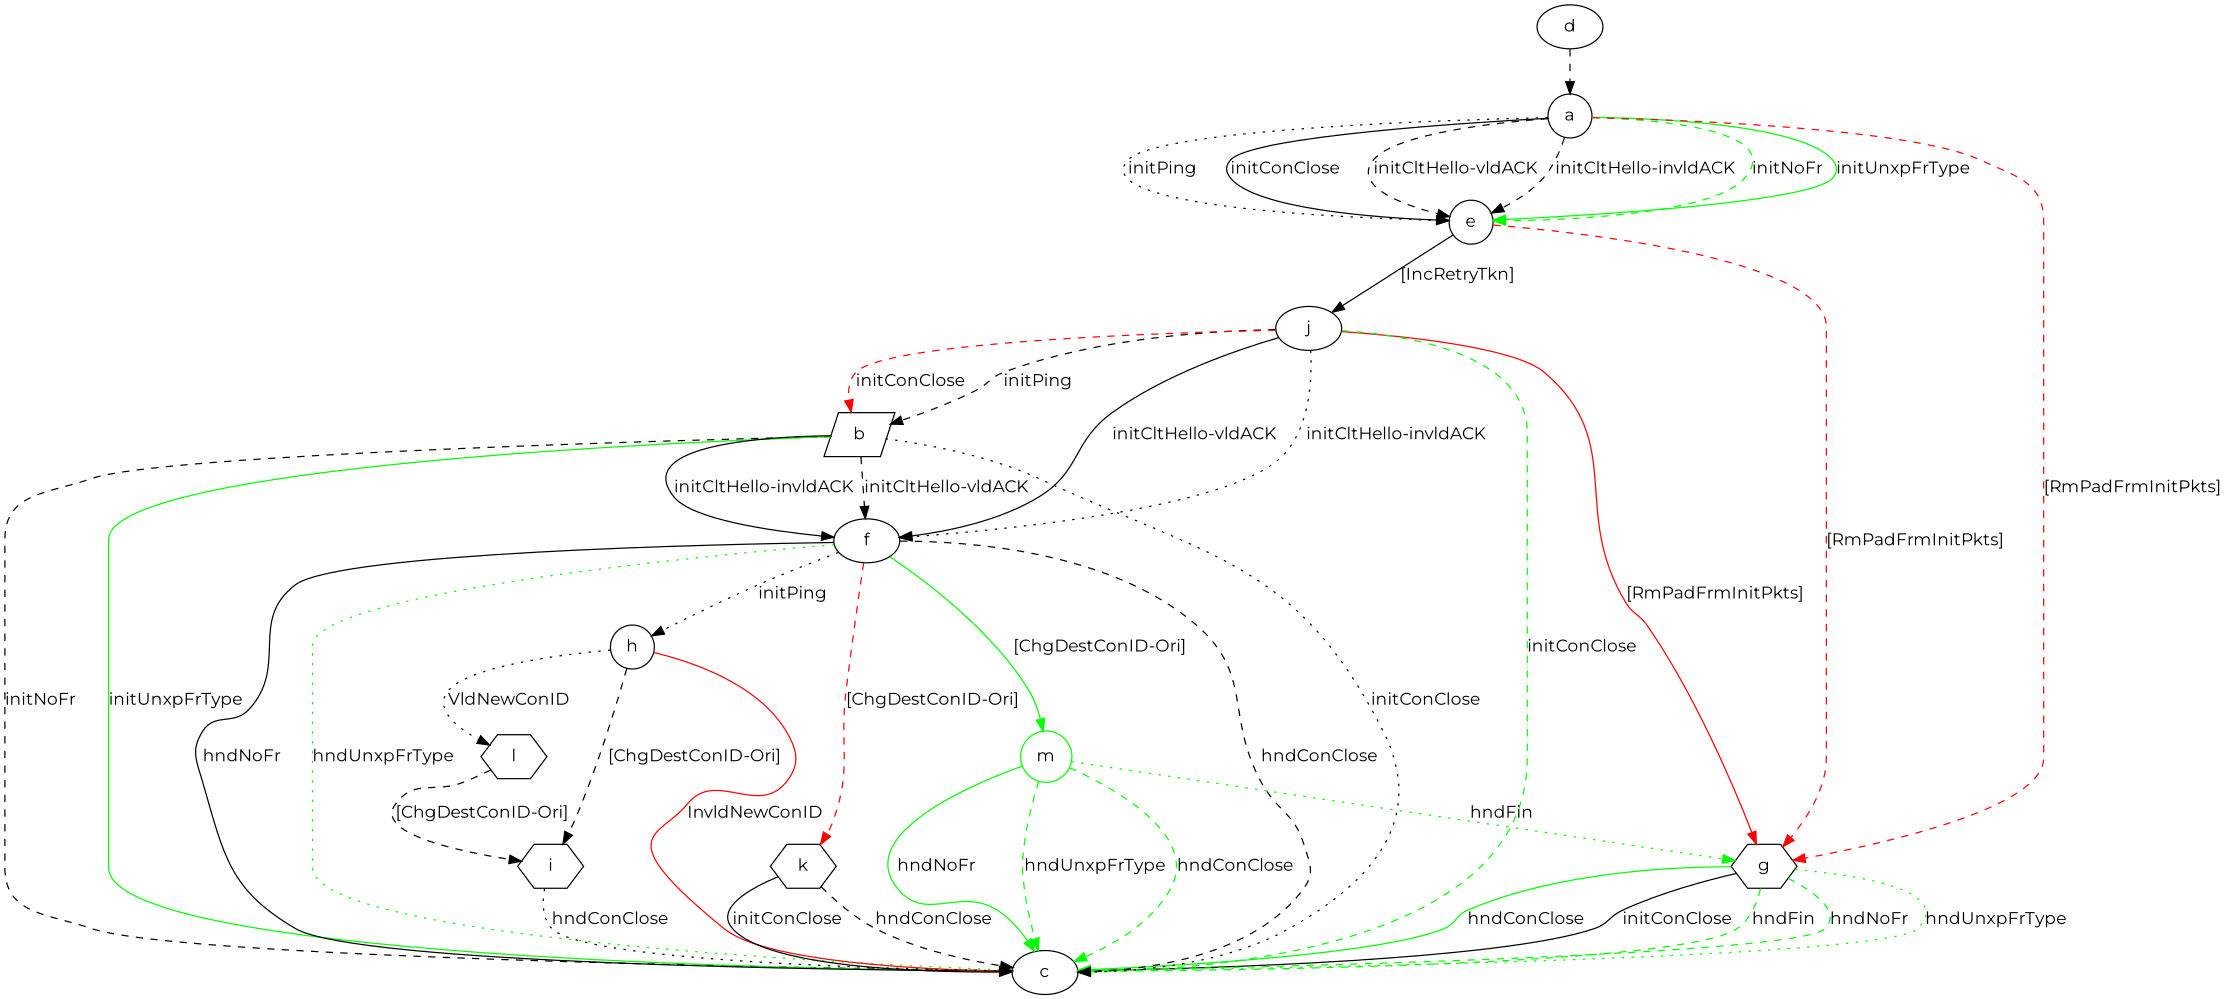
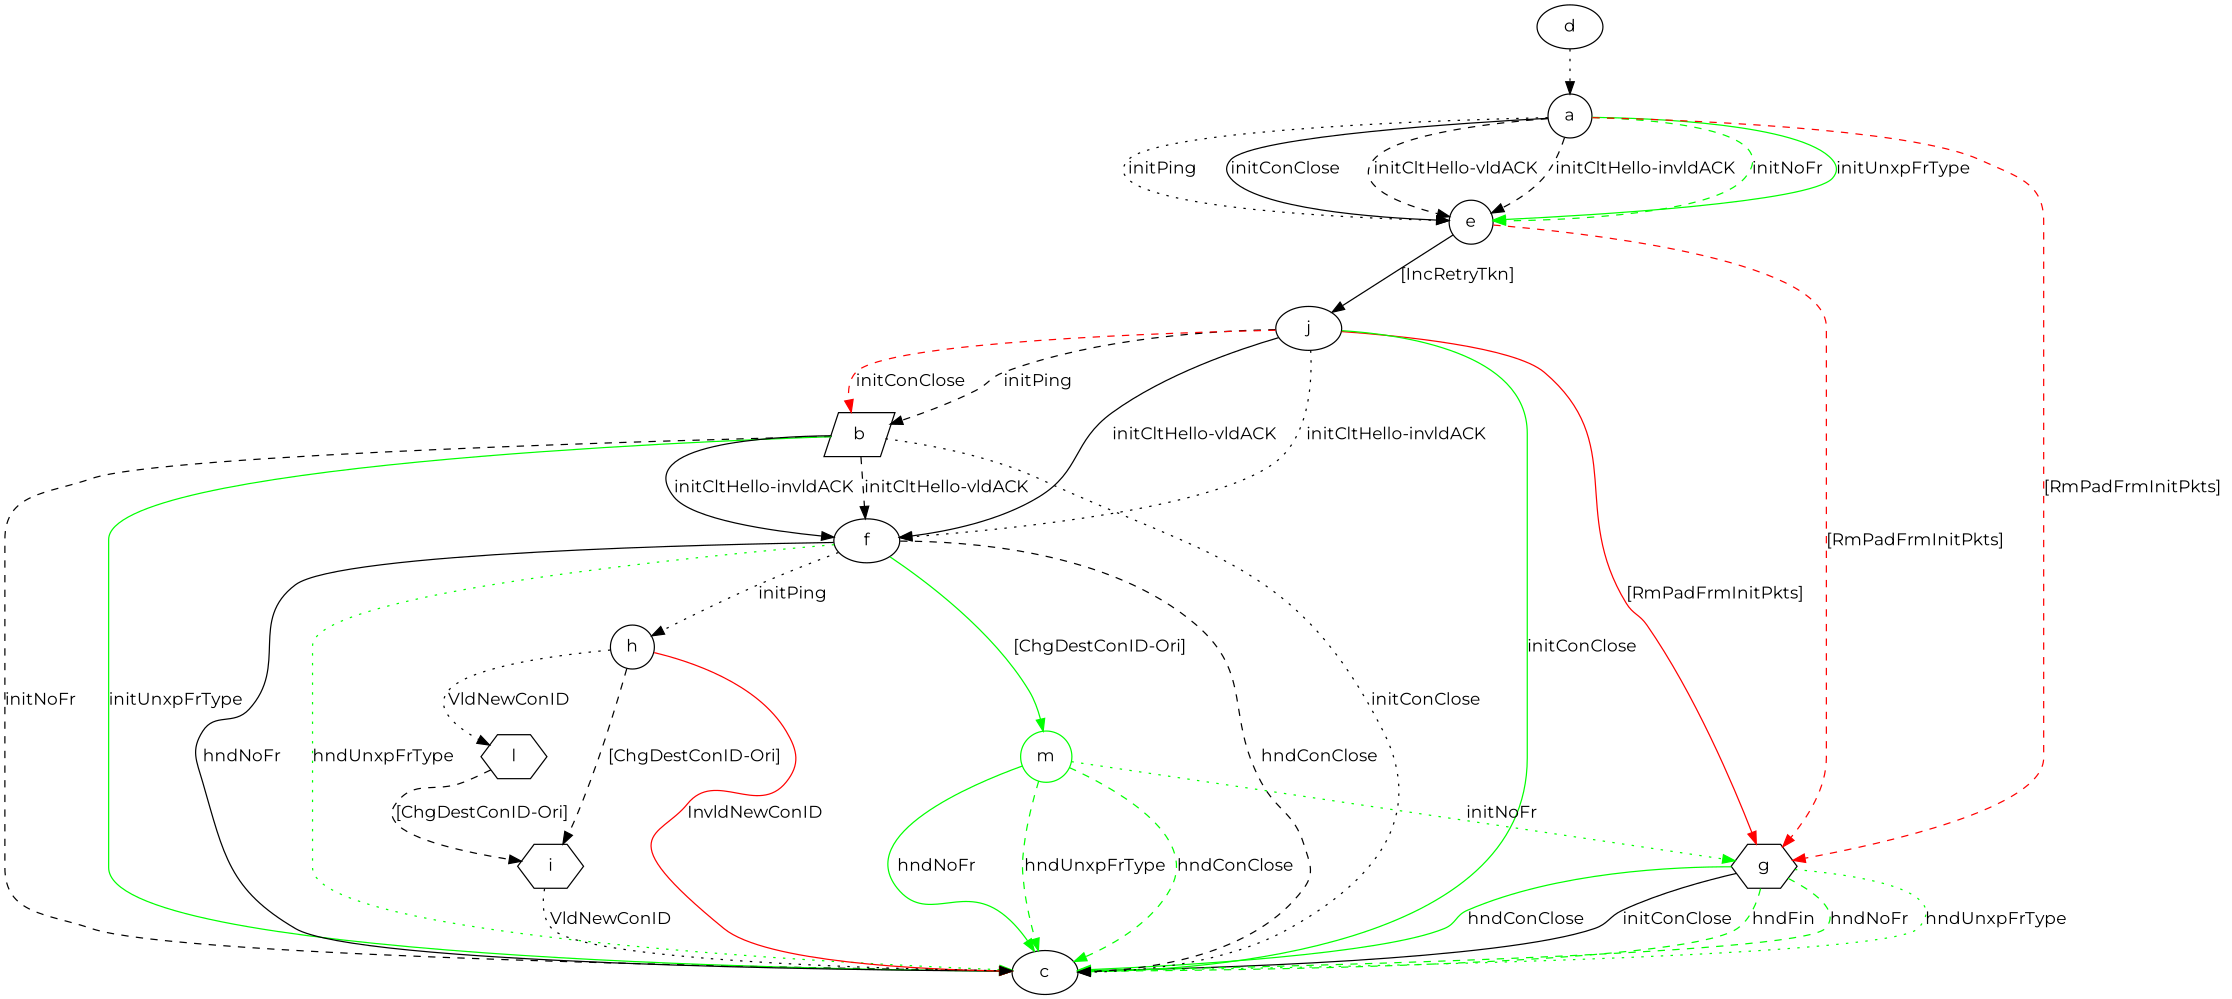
  digraph {
    fontname=Montserrat
    node [fontname=Montserrat shape=circle]
    edge [fontname=Montserrat style=dashed]
    a
    e
    g [shape=hexagon]
    j [shape=ellipse]
    c [shape=ellipse]
    b [shape=parallelogram]
    f [shape=ellipse]
    h
-   k [shape=hexagon]
    m [color=green]
    i [shape=hexagon]
    l [shape=hexagon]
    d [shape=ellipse]
    a -> e [label="initPing " style=dotted]
    a -> e [label="initConClose " style=solid]
    a -> e [label="initCltHello-vldACK "]
    a -> e [label="initCltHello-invldACK "]
    a -> e [color=green label="initNoFr "]
    a -> e [color=green label="initUnxpFrType " style=solid]
    a -> g [color=red label="[RmPadFrmInitPkts] "]
    e -> g [color=red label="[RmPadFrmInitPkts] "]
    e -> j [label="[IncRetryTkn] " style=solid]
    g -> c [label="initConClose " style=solid]
    g -> c [color=green label="hndFin "]
    g -> c [color=green label="hndNoFr "]
    g -> c [color=green label="hndUnxpFrType " style=dotted]
    g -> c [color=green label="hndConClose " style=solid]
    j -> g [color=red label="[RmPadFrmInitPkts] " style=solid]
-   j -> c [color=green label="initConClose "]
+   j -> c [color=green label="initConClose " style=solid]
    j -> b [label="initPing "]
    j -> b [color=red label="initConClose "]
    j -> f [label="initCltHello-vldACK " style=solid]
    j -> f [label="initCltHello-invldACK " style=dotted]
    b -> c [label="initConClose " style=dotted]
    b -> c [label="initNoFr "]
    b -> c [color=green label="initUnxpFrType " style=solid]
    b -> f [label="initCltHello-vldACK "]
    b -> f [label="initCltHello-invldACK " style=solid]
    f -> c [label="hndConClose "]
    f -> c [label="hndNoFr " style=solid]
    f -> c [color=green label="hndUnxpFrType " style=dotted]
    f -> h [label="initPing " style=dotted]
-   f -> k [color=red label="[ChgDestConID-Ori] "]
    f -> m [color=green label="[ChgDestConID-Ori] " style=solid]
    h -> c [color=red label="InvldNewConID " style=solid]
    h -> i [label="[ChgDestConID-Ori] "]
    h -> l [label="VldNewConID " style=dotted]
-   k -> c [label="initConClose " style=solid]
-   k -> c [label="hndConClose "]
-   m -> g [color=green label="hndFin " style=dotted]
+   m -> g [color=green label="initNoFr " style=dotted]
    m -> c [color=green label="hndNoFr " style=solid]
    m -> c [color=green label="hndUnxpFrType "]
    m -> c [color=green label="hndConClose "]
-   i -> c [label="hndConClose " style=dotted]
+   i -> c [label="VldNewConID " style=dotted]
    l -> i [label="[ChgDestConID-Ori] "]
-   d -> a
+   d -> a [style=dotted]
  }
